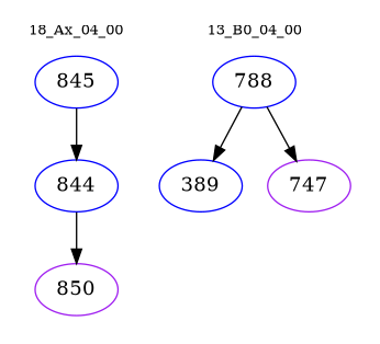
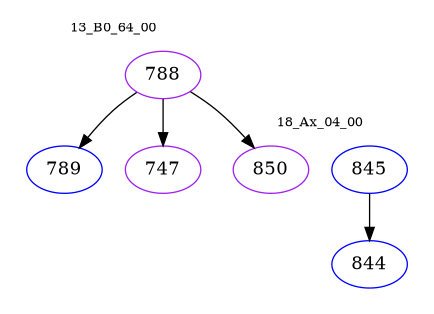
  digraph {
    node [color=blue]
    edge [color=black]
    n1 [label=844]
    n2 [label=845]
    n3 [color=purple label=850]
-   n4 [label=788]
-   n5 [label=389]
+   n4 [color=purple label=788]
+   n5 [label=789]
    n6 [color=purple label=747]
    subgraph cluster_1 {
      color=white
      fontsize=10
      label="18_Ax_04_00"
      n1
      n2
      n3
    }
    subgraph cluster_2 {
      color=white
      fontsize=10
-     label="13_B0_04_00"
+     label="13_B0_64_00"
      n4
      n5
      n6
    }
-   n1 -> n3
+   n4 -> n3
    n2 -> n1
    n4 -> n5
    n4 -> n6
  }
